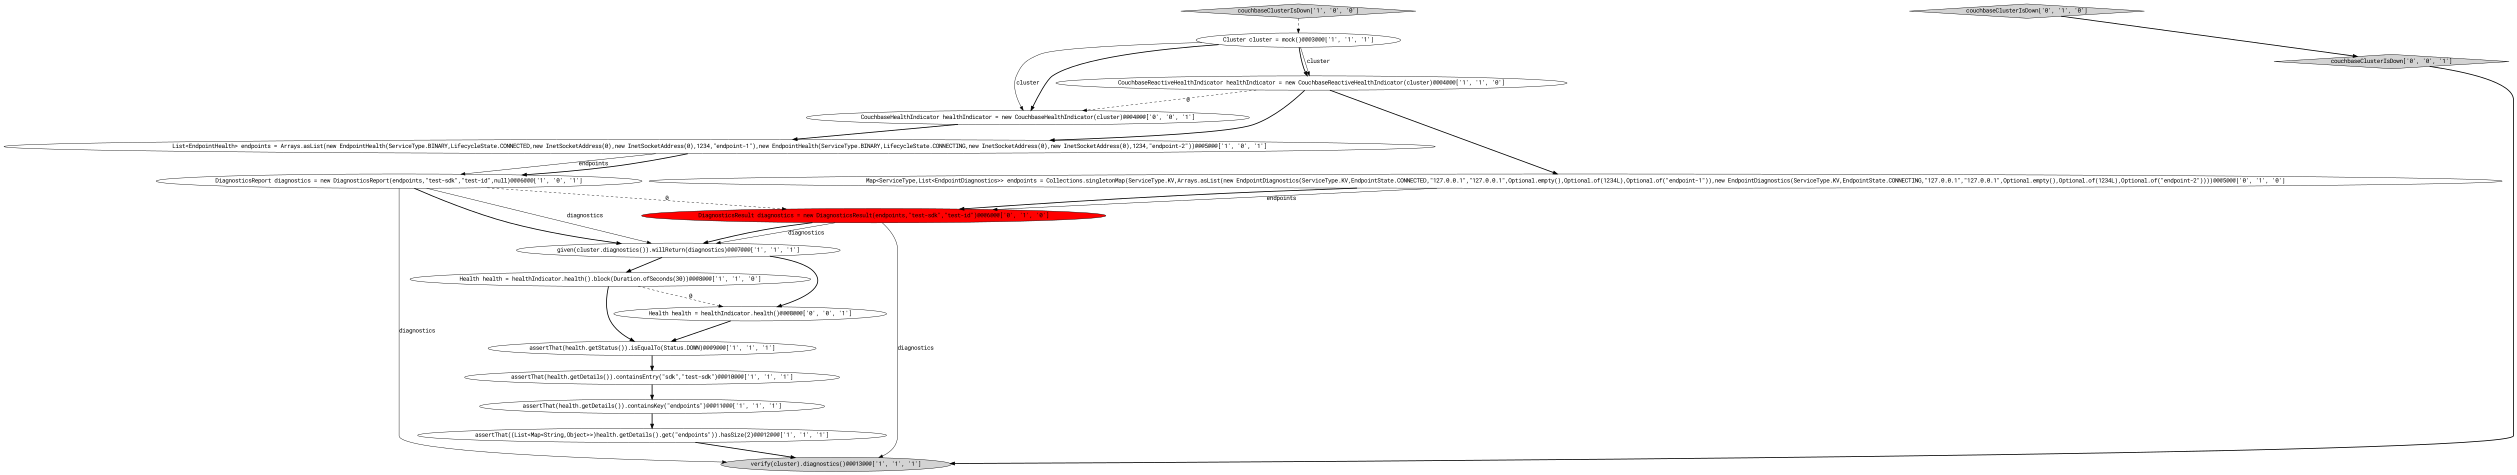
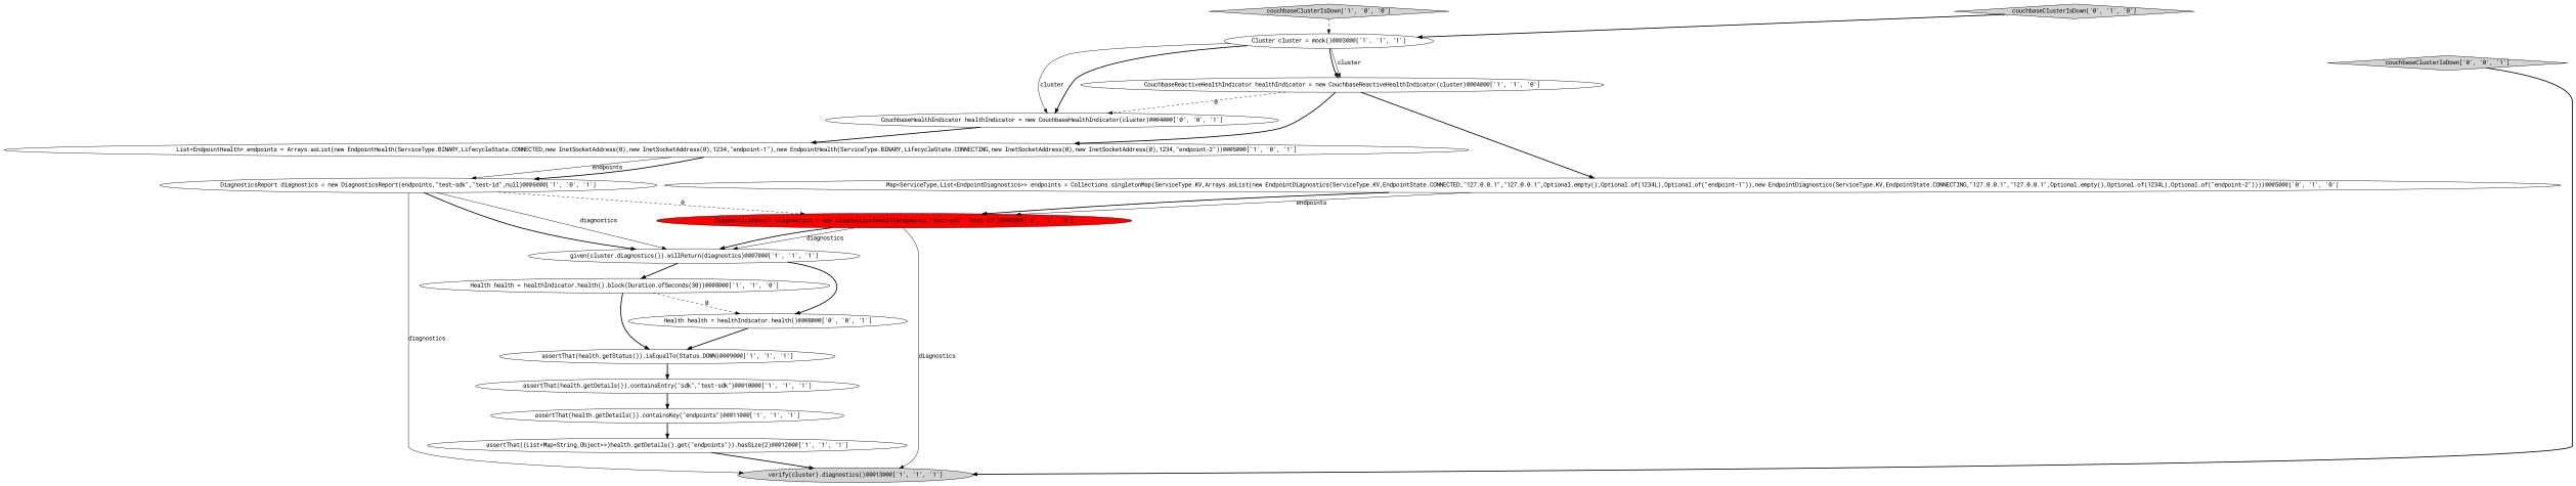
  digraph {
    fontname="Roboto Mono"
    node [fillcolor=white fontname="Roboto Mono" shape=ellipse style=filled]
    edge [fontname="Roboto Mono" style=bold]
    n1 [label="assertThat(health.getDetails()).containsKey(\"endpoints\")@@@11@@@['1', '1', '1']"]
    n2 [label="assertThat((List<Map<String,Object>>)health.getDetails().get(\"endpoints\")).hasSize(2)@@@12@@@['1', '1', '1']"]
    n3 [fillcolor=lightgray label="verify(cluster).diagnostics()@@@13@@@['1', '1', '1']"]
    n4 [label="List<EndpointHealth> endpoints = Arrays.asList(new EndpointHealth(ServiceType.BINARY,LifecycleState.CONNECTED,new InetSocketAddress(0),new InetSocketAddress(0),1234,\"endpoint-1\"),new EndpointHealth(ServiceType.BINARY,LifecycleState.CONNECTING,new InetSocketAddress(0),new InetSocketAddress(0),1234,\"endpoint-2\"))@@@5@@@['1', '0', '1']"]
    n5 [label="DiagnosticsReport diagnostics = new DiagnosticsReport(endpoints,\"test-sdk\",\"test-id\",null)@@@6@@@['1', '0', '1']"]
    n6 [fillcolor=red label="DiagnosticsResult diagnostics = new DiagnosticsResult(endpoints,\"test-sdk\",\"test-id\")@@@6@@@['0', '1', '0']"]
    n7 [label="given(cluster.diagnostics()).willReturn(diagnostics)@@@7@@@['1', '1', '1']"]
    n8 [label="Health health = healthIndicator.health()@@@8@@@['0', '0', '1']"]
    n9 [label="assertThat(health.getStatus()).isEqualTo(Status.DOWN)@@@9@@@['1', '1', '1']"]
    n10 [label="assertThat(health.getDetails()).containsEntry(\"sdk\",\"test-sdk\")@@@10@@@['1', '1', '1']"]
    n11 [fillcolor=lightgray label="couchbaseClusterIsDown['0', '0', '1']" shape=diamond]
    n12 [label="Cluster cluster = mock()@@@3@@@['1', '1', '1']"]
    n13 [label="CouchbaseHealthIndicator healthIndicator = new CouchbaseHealthIndicator(cluster)@@@4@@@['0', '0', '1']"]
    n14 [label="CouchbaseReactiveHealthIndicator healthIndicator = new CouchbaseReactiveHealthIndicator(cluster)@@@4@@@['1', '1', '0']"]
    n15 [label="Map<ServiceType,List<EndpointDiagnostics>> endpoints = Collections.singletonMap(ServiceType.KV,Arrays.asList(new EndpointDiagnostics(ServiceType.KV,EndpointState.CONNECTED,\"127.0.0.1\",\"127.0.0.1\",Optional.empty(),Optional.of(1234L),Optional.of(\"endpoint-1\")),new EndpointDiagnostics(ServiceType.KV,EndpointState.CONNECTING,\"127.0.0.1\",\"127.0.0.1\",Optional.empty(),Optional.of(1234L),Optional.of(\"endpoint-2\"))))@@@5@@@['0', '1', '0']"]
    n16 [fillcolor=lightgray label="couchbaseClusterIsDown['1', '0', '0']" shape=diamond]
    n17 [label="Health health = healthIndicator.health().block(Duration.ofSeconds(30))@@@8@@@['1', '1', '0']"]
    n18 [fillcolor=lightgray label="couchbaseClusterIsDown['0', '1', '0']" shape=diamond]
    n1 -> n2
    n2 -> n3
    n4 -> n5 [label=endpoints style=solid]
    n4 -> n5
    n5 -> n3 [label=diagnostics style=solid]
    n5 -> n6 [label=0 style=dashed]
    n5 -> n7 [label=diagnostics style=solid]
    n5 -> n7
    n6 -> n3 [label=diagnostics style=solid]
    n6 -> n7 [label=diagnostics style=solid]
    n6 -> n7
    n7 -> n8
    n7 -> n17
    n8 -> n9
    n9 -> n10
    n10 -> n1
    n11 -> n3
    n12 -> n13 [label=cluster style=solid]
    n12 -> n13
    n12 -> n14
    n12 -> n14 [label=cluster style=solid]
    n13 -> n4
    n14 -> n4
    n14 -> n13 [label=0 style=dashed]
    n14 -> n15
    n15 -> n6 [label=endpoints style=solid]
    n15 -> n6
    n16 -> n12 [style=dashed]
    n17 -> n8 [label=0 style=dashed]
    n17 -> n9
-   n18 -> n11
+   n18 -> n12
  }
